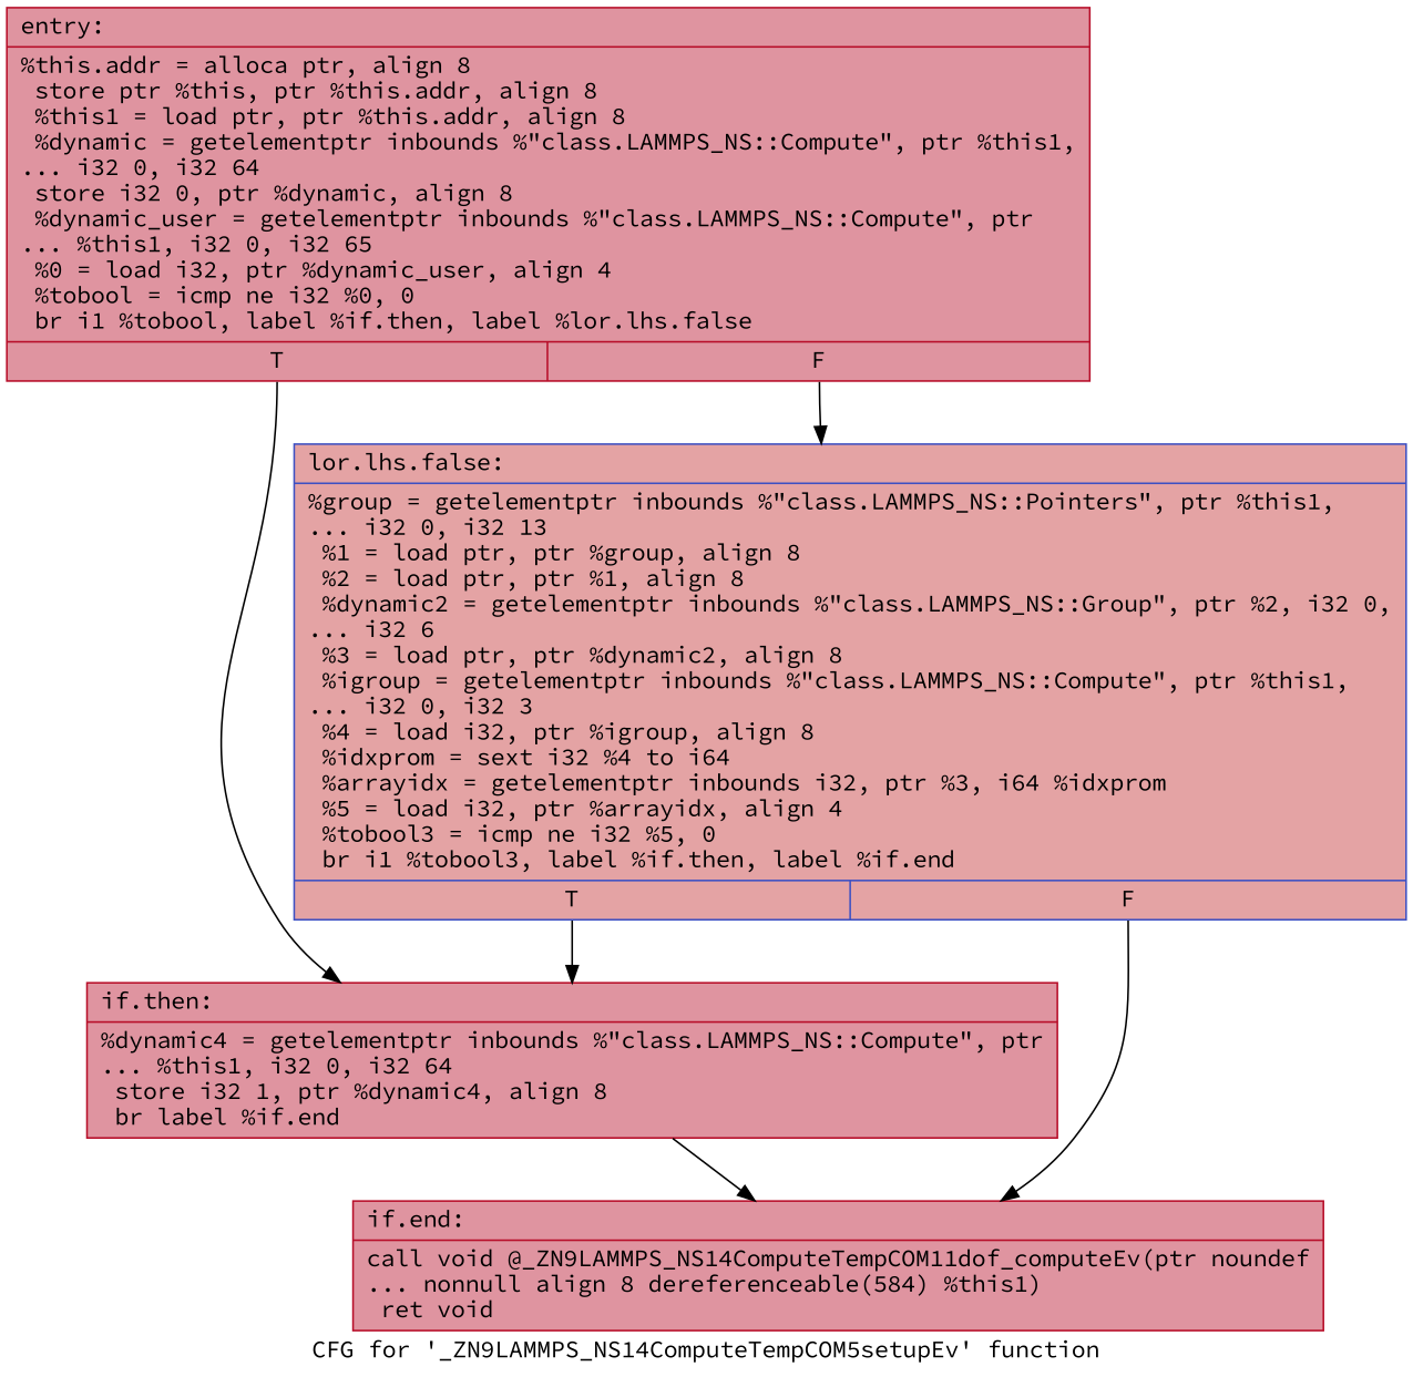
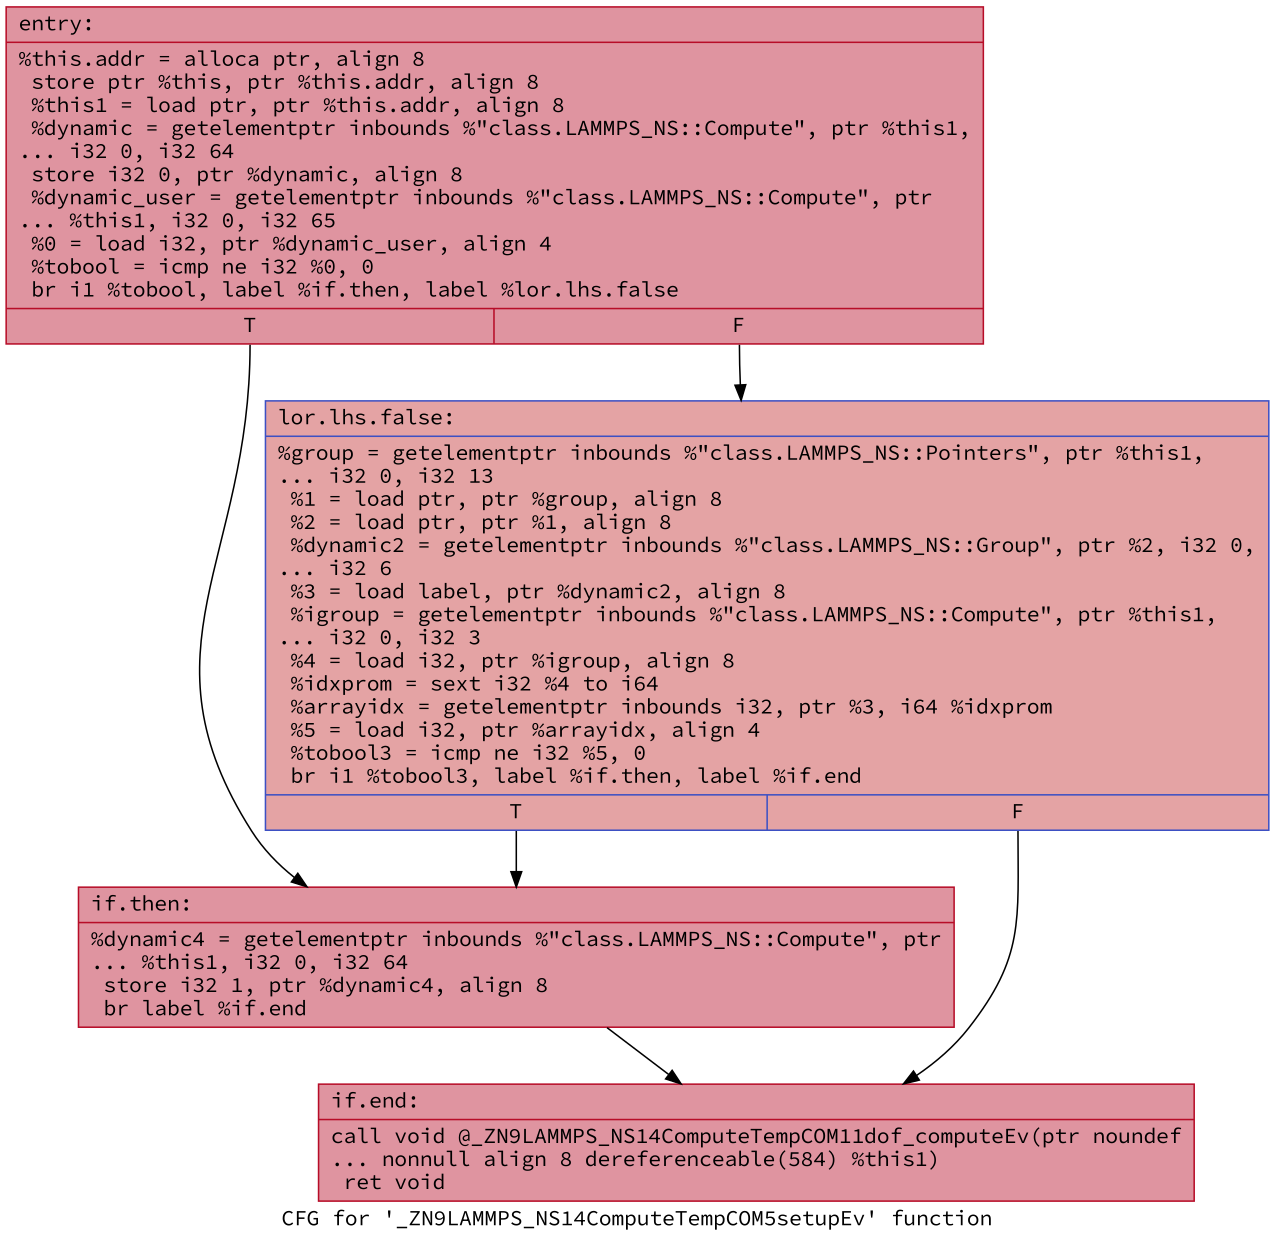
  digraph {
    label="CFG for '_ZN9LAMMPS_NS14ComputeTempCOM5setupEv' function"
    fontname="Source Code Pro"
    node [color="#b70d28ff" fillcolor="#b70d2870" fontname="Source Code Pro" shape=record style=filled]
    edge [tailport=s0 fontname="Source Code Pro"]
    n1 [label="{entry:\l|  %this.addr = alloca ptr, align 8\l  store ptr %this, ptr %this.addr, align 8\l  %this1 = load ptr, ptr %this.addr, align 8\l  %dynamic = getelementptr inbounds %\"class.LAMMPS_NS::Compute\", ptr %this1,\l... i32 0, i32 64\l  store i32 0, ptr %dynamic, align 8\l  %dynamic_user = getelementptr inbounds %\"class.LAMMPS_NS::Compute\", ptr\l... %this1, i32 0, i32 65\l  %0 = load i32, ptr %dynamic_user, align 4\l  %tobool = icmp ne i32 %0, 0\l  br i1 %tobool, label %if.then, label %lor.lhs.false\l|{<s0>T|<s1>F}}"]
    n2 [label="{if.then:\l|  %dynamic4 = getelementptr inbounds %\"class.LAMMPS_NS::Compute\", ptr\l... %this1, i32 0, i32 64\l  store i32 1, ptr %dynamic4, align 8\l  br label %if.end\l}"]
-   n3 [color="#3d50c3ff" fillcolor="#c32e3170" label="{lor.lhs.false:\l|  %group = getelementptr inbounds %\"class.LAMMPS_NS::Pointers\", ptr %this1,\l... i32 0, i32 13\l  %1 = load ptr, ptr %group, align 8\l  %2 = load ptr, ptr %1, align 8\l  %dynamic2 = getelementptr inbounds %\"class.LAMMPS_NS::Group\", ptr %2, i32 0,\l... i32 6\l  %3 = load ptr, ptr %dynamic2, align 8\l  %igroup = getelementptr inbounds %\"class.LAMMPS_NS::Compute\", ptr %this1,\l... i32 0, i32 3\l  %4 = load i32, ptr %igroup, align 8\l  %idxprom = sext i32 %4 to i64\l  %arrayidx = getelementptr inbounds i32, ptr %3, i64 %idxprom\l  %5 = load i32, ptr %arrayidx, align 4\l  %tobool3 = icmp ne i32 %5, 0\l  br i1 %tobool3, label %if.then, label %if.end\l|{<s0>T|<s1>F}}"]
+   n3 [color="#3d50c3ff" fillcolor="#c32e3170" label="{lor.lhs.false:\l|  %group = getelementptr inbounds %\"class.LAMMPS_NS::Pointers\", ptr %this1,\l... i32 0, i32 13\l  %1 = load ptr, ptr %group, align 8\l  %2 = load ptr, ptr %1, align 8\l  %dynamic2 = getelementptr inbounds %\"class.LAMMPS_NS::Group\", ptr %2, i32 0,\l... i32 6\l  %3 = load label, ptr %dynamic2, align 8\l  %igroup = getelementptr inbounds %\"class.LAMMPS_NS::Compute\", ptr %this1,\l... i32 0, i32 3\l  %4 = load i32, ptr %igroup, align 8\l  %idxprom = sext i32 %4 to i64\l  %arrayidx = getelementptr inbounds i32, ptr %3, i64 %idxprom\l  %5 = load i32, ptr %arrayidx, align 4\l  %tobool3 = icmp ne i32 %5, 0\l  br i1 %tobool3, label %if.then, label %if.end\l|{<s0>T|<s1>F}}"]
    n4 [label="{if.end:\l|  call void @_ZN9LAMMPS_NS14ComputeTempCOM11dof_computeEv(ptr noundef\l... nonnull align 8 dereferenceable(584) %this1)\l  ret void\l}"]
    n1 -> n2
    n1 -> n3 [tailport=s1]
    n2 -> n4 [tailport=""]
    n3 -> n2
    n3 -> n4 [tailport=s1]
  }
